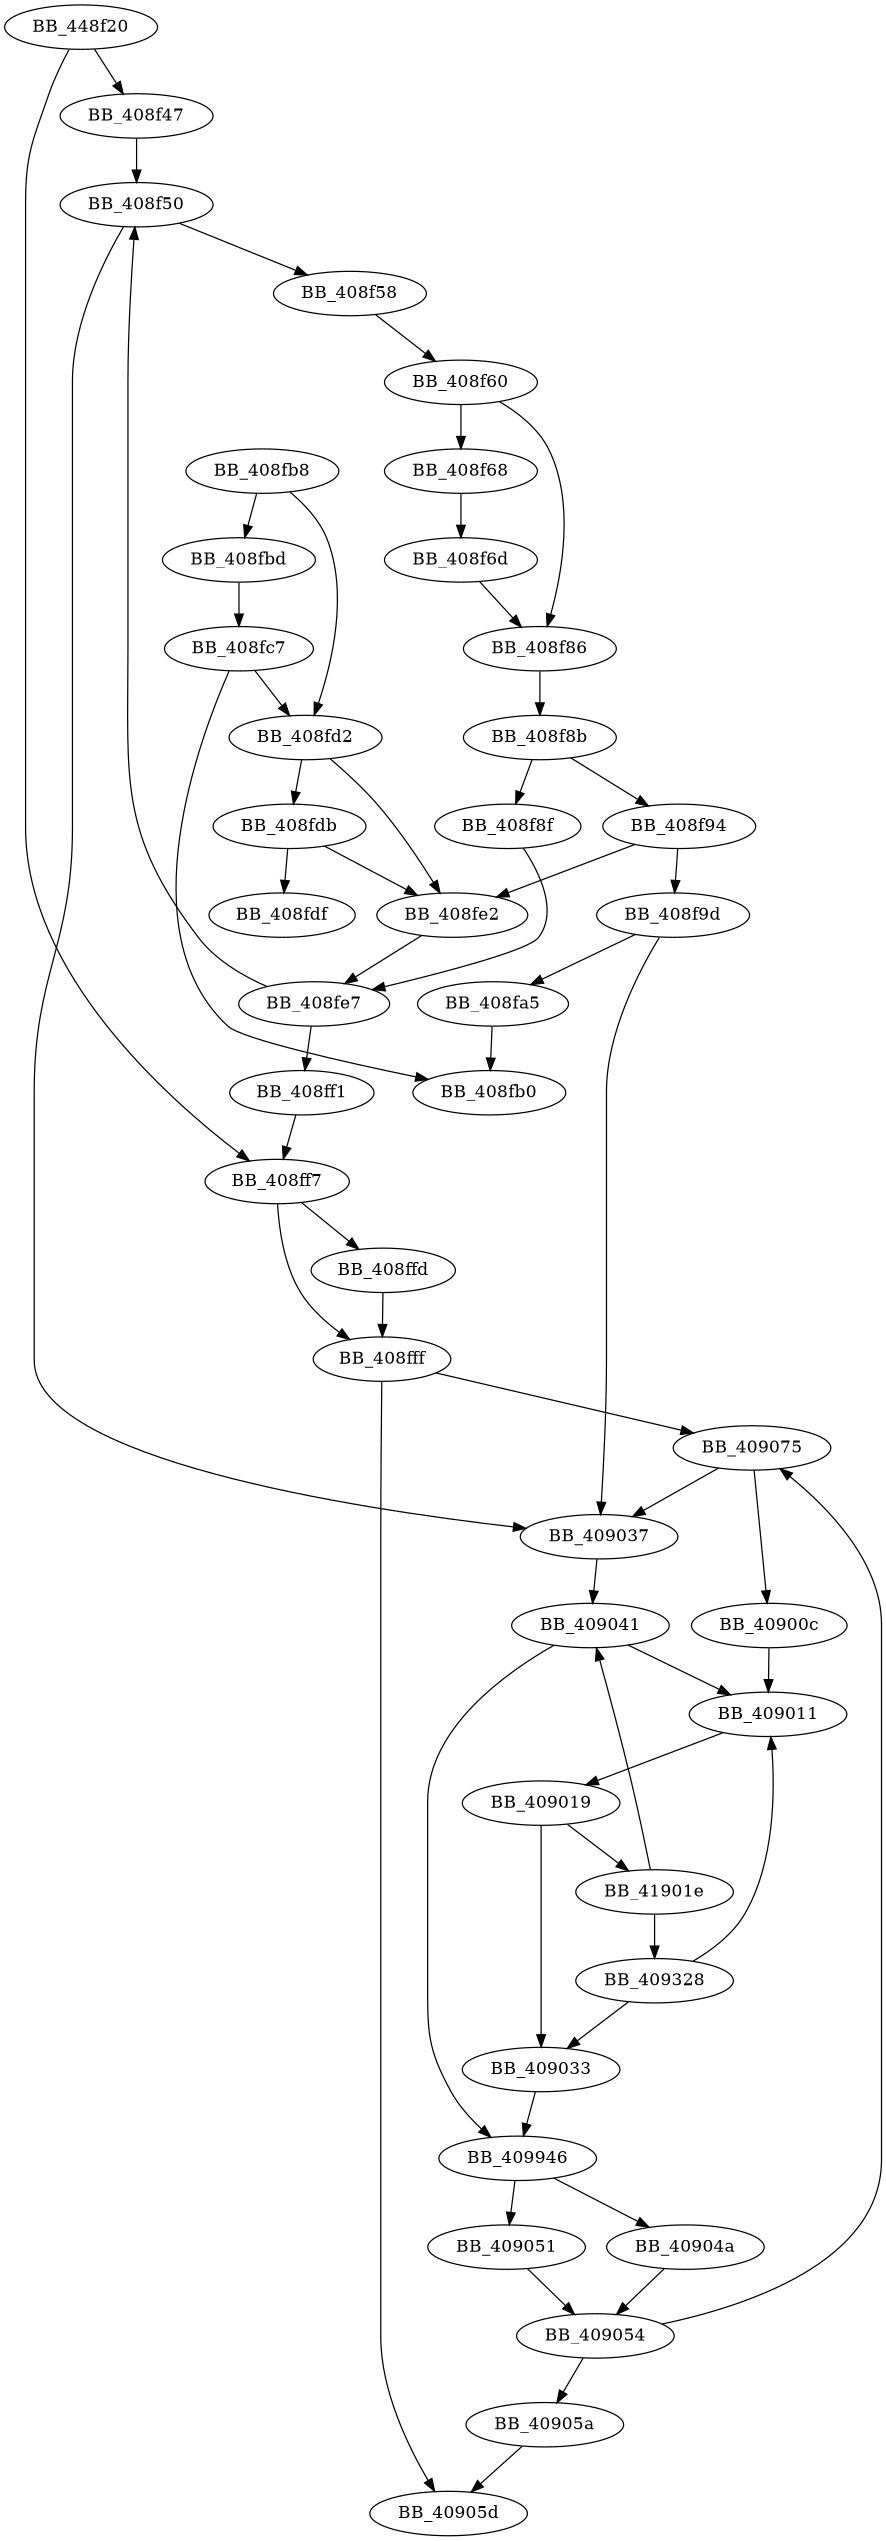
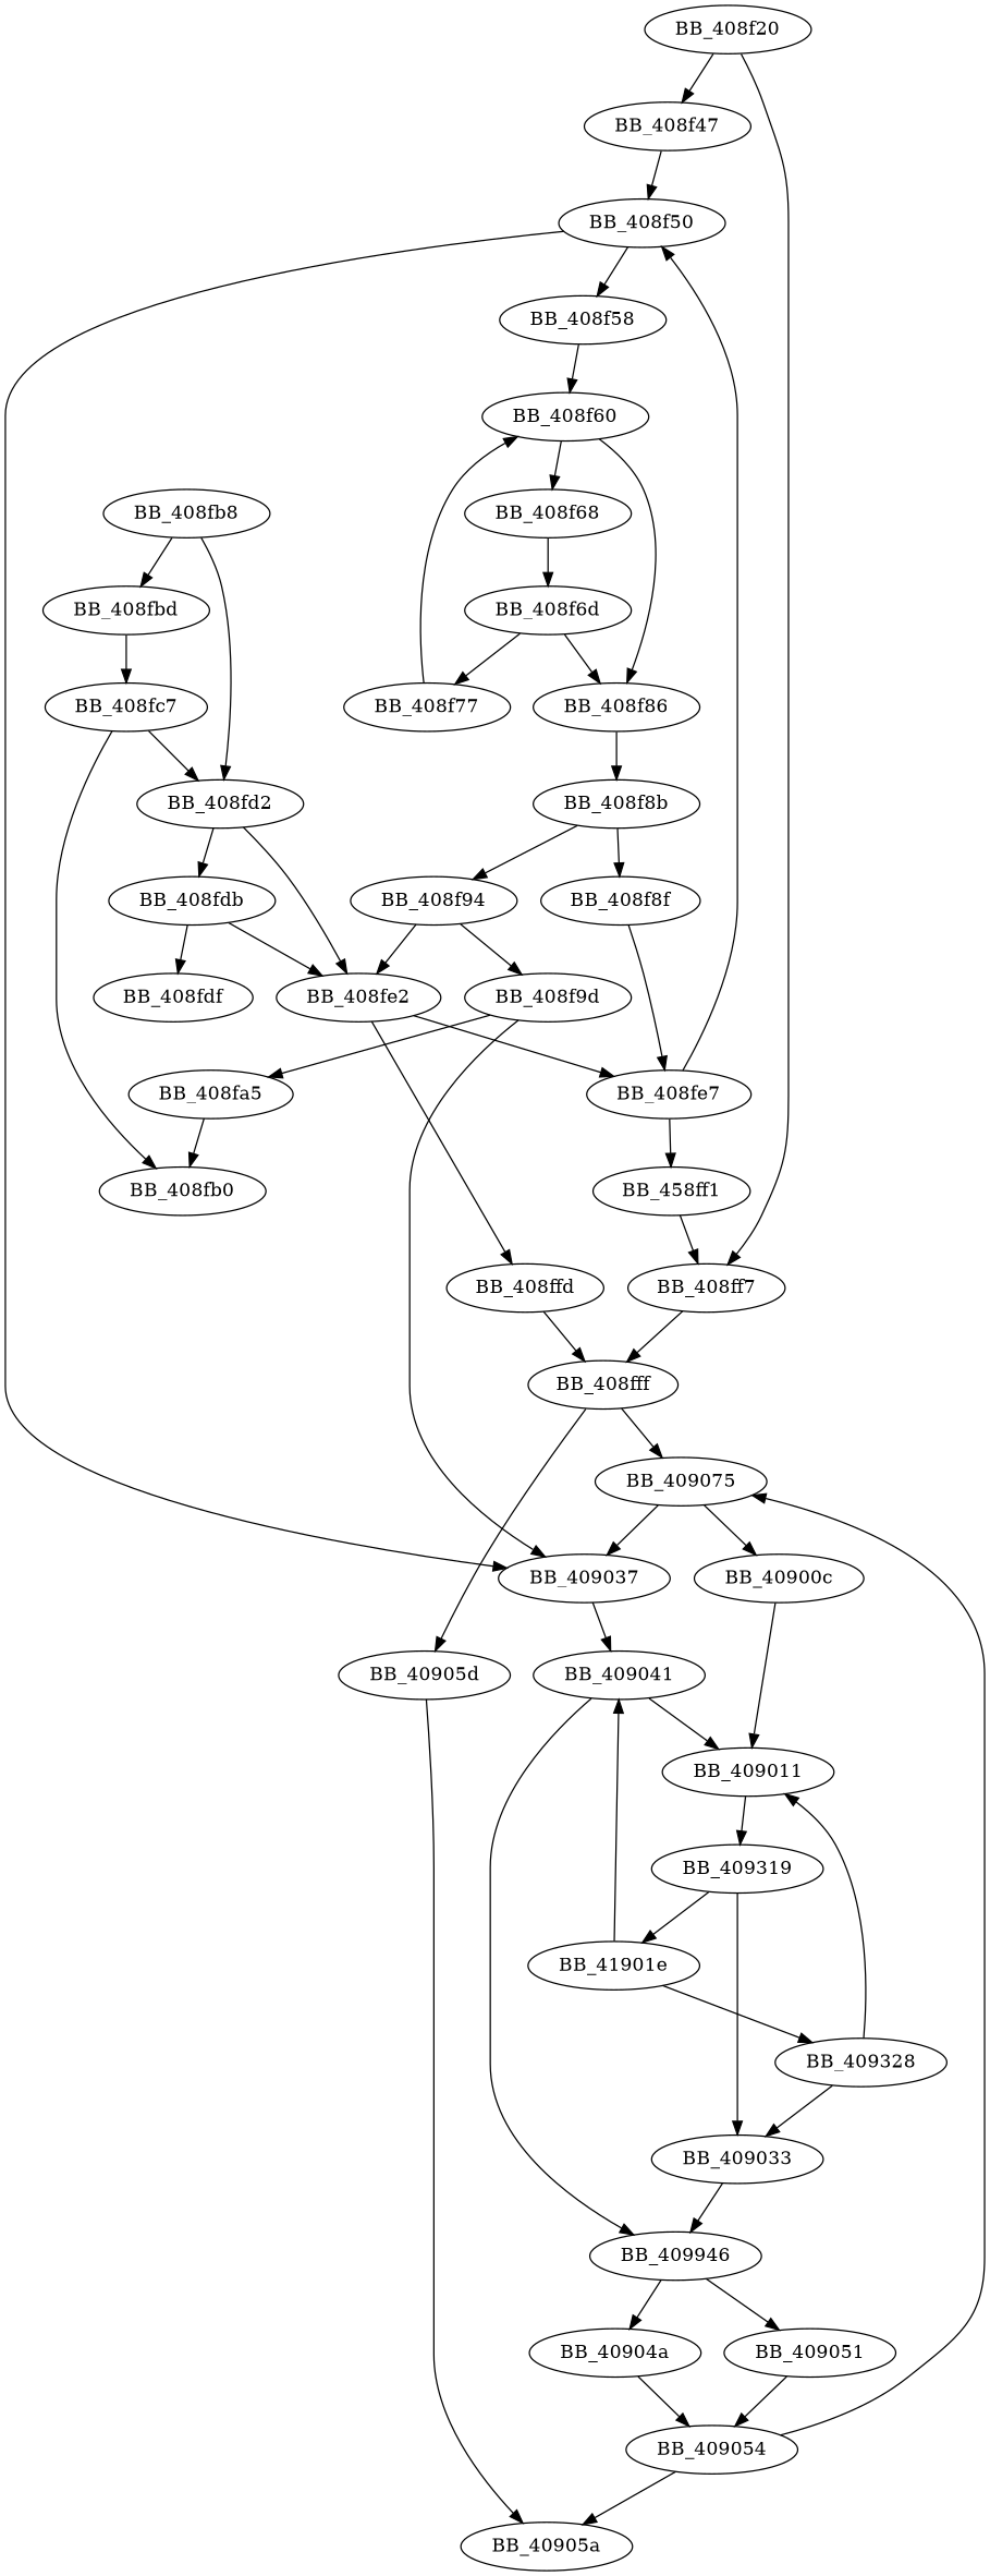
  digraph {
-   BB_408f20 [label=BB_448f20]
+   BB_408f20
    BB_408f47
    BB_408ff7
    BB_408f50
    BB_408ffd
    BB_408fff
    BB_408f58
    BB_409037
    n9 [label=BB_409075]
    BB_40905d
    BB_408f60
    BB_409041
    BB_408f68
    BB_408f86
    BB_409011
    n16 [label=BB_409946]
    BB_408f6d
    BB_408f8b
+   BB_408f77
    BB_408f8f
    BB_408f94
    BB_408fe7
    BB_408f9d
    BB_408fe2
-   BB_408ff1
+   BB_408ff1 [label=BB_458ff1]
    BB_408fa5
    BB_408fb0
    BB_408fb8
    BB_408fbd
    BB_408fd2
    BB_408fc7
    BB_408fdb
    BB_408fdf
    BB_40900c
-   BB_409019
+   BB_409019 [label=BB_409319]
    n36 [label=BB_41901e]
    BB_409033
    n38 [label=BB_409328]
    BB_40904a
    BB_409051
    BB_409054
    BB_40905a
    BB_408f20 -> BB_408f47
    BB_408f20 -> BB_408ff7
    BB_408f47 -> BB_408f50
-   BB_408ff7 -> BB_408ffd
+   BB_408fe2 -> BB_408ffd
    BB_408ff7 -> BB_408fff
    BB_408f50 -> BB_408f58
    BB_408f50 -> BB_409037
    BB_408ffd -> BB_408fff
    BB_408fff -> n9
    BB_408fff -> BB_40905d
    BB_408f58 -> BB_408f60
    BB_409037 -> BB_409041
    n9 -> BB_409037
    n9 -> BB_40900c
    BB_408f60 -> BB_408f68
    BB_408f60 -> BB_408f86
    BB_409041 -> BB_409011
    BB_409041 -> n16
    BB_408f68 -> BB_408f6d
    BB_408f86 -> BB_408f8b
    BB_409011 -> BB_409019
    n16 -> BB_40904a
    n16 -> BB_409051
    BB_408f6d -> BB_408f86
+   BB_408f6d -> BB_408f77
    BB_408f8b -> BB_408f8f
    BB_408f8b -> BB_408f94
+   BB_408f77 -> BB_408f60
    BB_408f8f -> BB_408fe7
    BB_408f94 -> BB_408f9d
    BB_408f94 -> BB_408fe2
    BB_408fe7 -> BB_408f50
    BB_408fe7 -> BB_408ff1
    BB_408f9d -> BB_409037
    BB_408f9d -> BB_408fa5
    BB_408fe2 -> BB_408fe7
    BB_408ff1 -> BB_408ff7
    BB_408fa5 -> BB_408fb0
    BB_408fb8 -> BB_408fbd
    BB_408fb8 -> BB_408fd2
    BB_408fbd -> BB_408fc7
    BB_408fd2 -> BB_408fe2
    BB_408fd2 -> BB_408fdb
    BB_408fc7 -> BB_408fb0
    BB_408fc7 -> BB_408fd2
    BB_408fdb -> BB_408fe2
    BB_408fdb -> BB_408fdf
    BB_40900c -> BB_409011
    BB_409019 -> n36
    BB_409019 -> BB_409033
    n36 -> BB_409041
    n36 -> n38
    BB_409033 -> n16
    n38 -> BB_409011
    n38 -> BB_409033
    BB_40904a -> BB_409054
    BB_409051 -> BB_409054
    BB_409054 -> n9
    BB_409054 -> BB_40905a
-   BB_40905a -> BB_40905d
+   BB_40905d -> BB_40905a
  }
